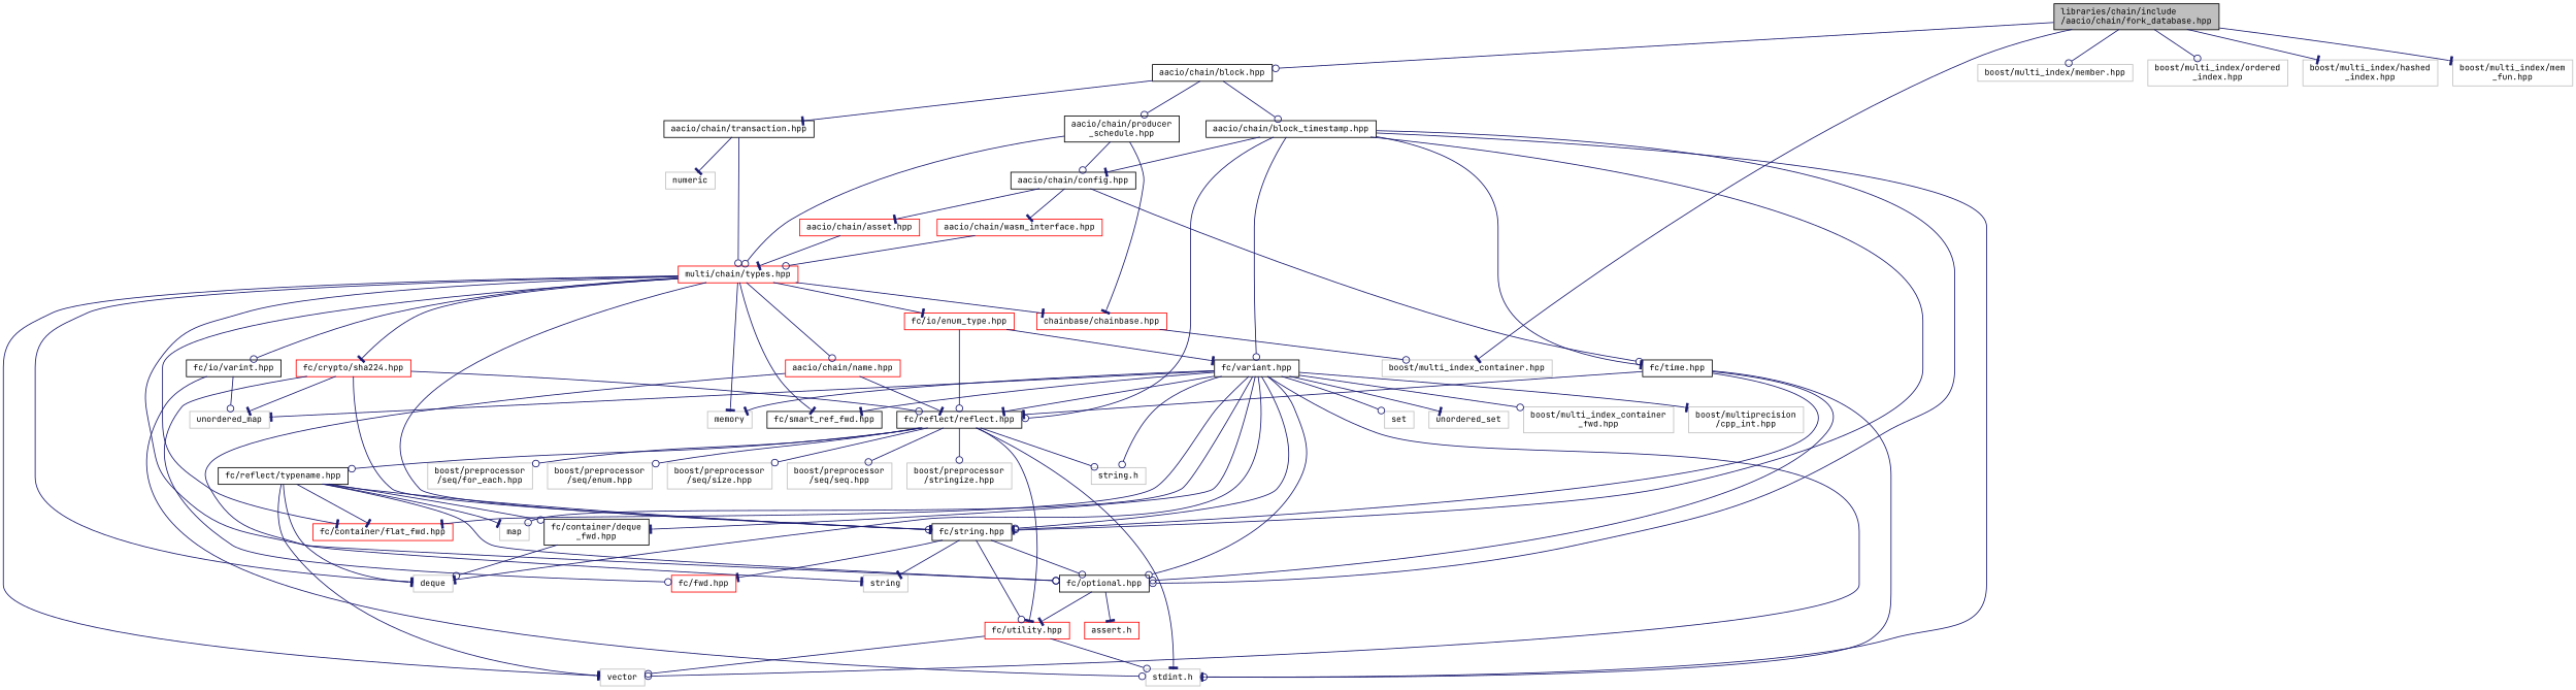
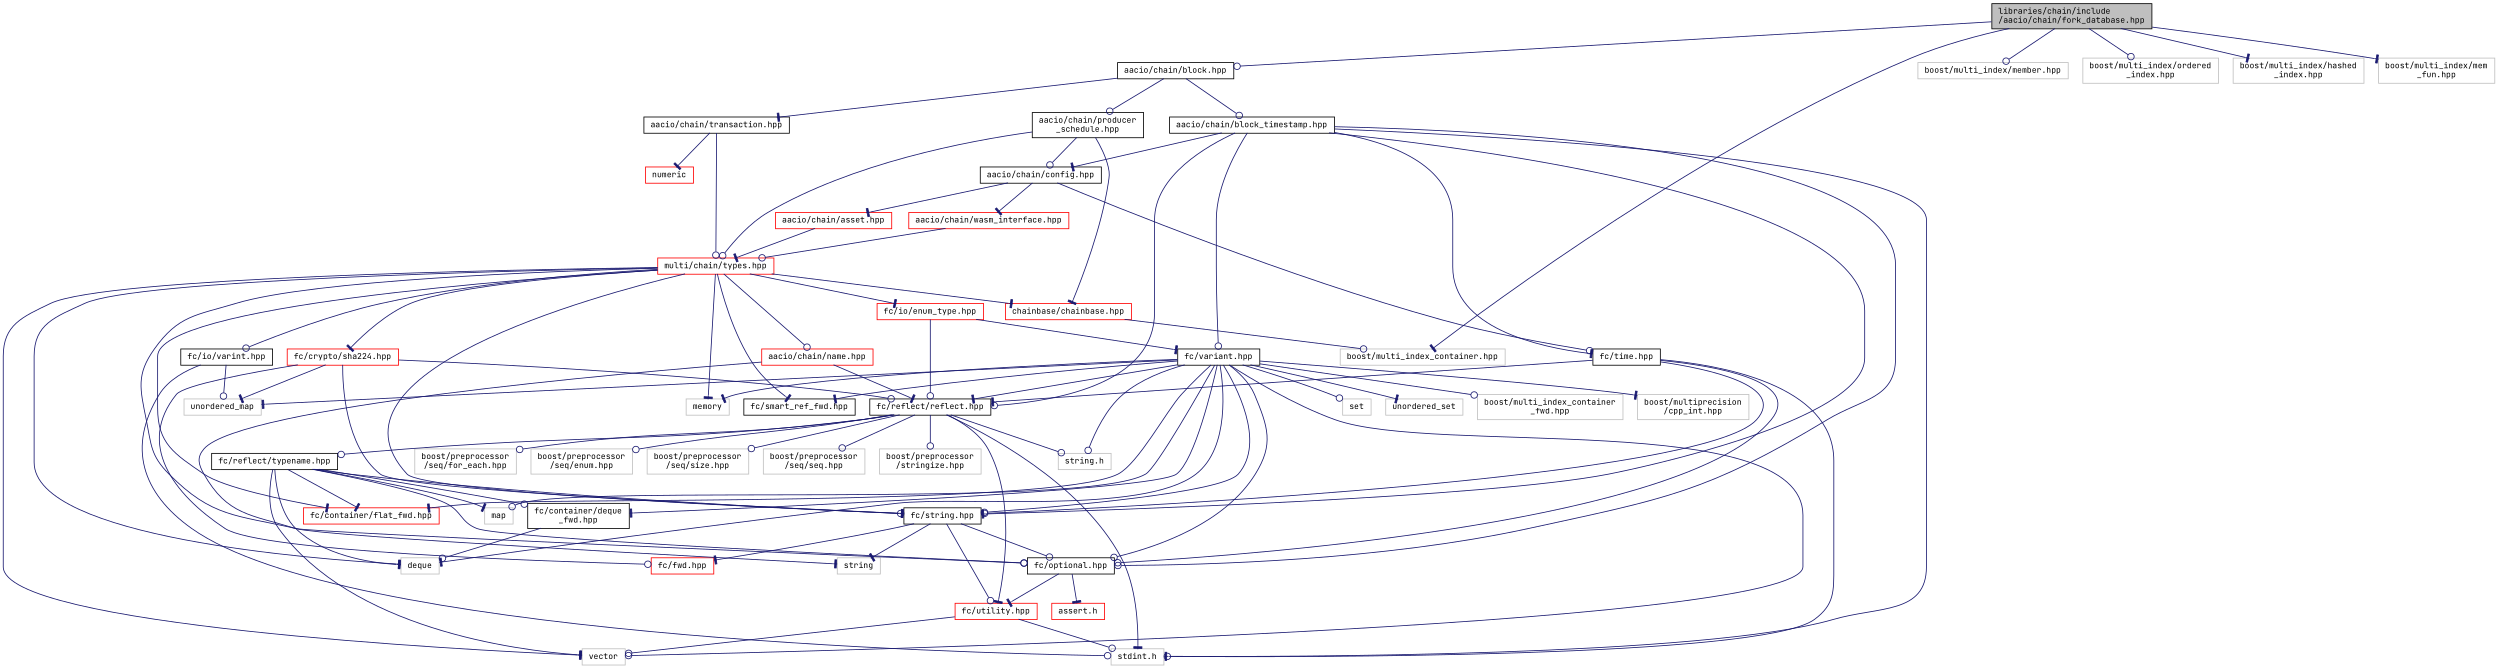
  digraph {
    fontname="JetBrains Mono"
    node [color=grey75 fillcolor=white fontname="JetBrains Mono" fontsize=10 shape=record style=filled]
    edge [arrowhead=odot color=midnightblue fontname="JetBrains Mono" fontsize=10 labelfontname=Helvetica labelfontsize=10 style=solid]
    n1 [color=black fillcolor=grey75 fontcolor=black height=0.2 label="libraries/chain/include\l/aacio/chain/fork_database.hpp" width=0.4]
    n2 [color=black height=0.2 label="aacio/chain/block.hpp" width=0.4]
    n3 [height=0.2 label="boost/multi_index_container.hpp" width=0.4]
    n4 [height=0.2 label="boost/multi_index/member.hpp" width=0.4]
    n5 [height=0.2 label="boost/multi_index/ordered\l_index.hpp" width=0.4]
    n6 [height=0.2 label="boost/multi_index/hashed\l_index.hpp" width=0.4]
    n7 [height=0.2 label="boost/multi_index/mem\l_fun.hpp" width=0.4]
    n8 [color=black height=0.2 label="aacio/chain/block_timestamp.hpp" width=0.4]
    n9 [color=black height=0.2 label="aacio/chain/transaction.hpp" width=0.4]
    n10 [color=black height=0.2 label="aacio/chain/producer\l_schedule.hpp" width=0.4]
    n11 [color=black height=0.2 label="aacio/chain/config.hpp" width=0.4]
    n12 [color=black height=0.2 label="fc/reflect/reflect.hpp" width=0.4]
    n13 [height=0.2 label="stdint.h" width=0.4]
    n14 [color=black height=0.2 label="fc/string.hpp" width=0.4]
    n15 [color=black height=0.2 label="fc/optional.hpp" width=0.4]
    n16 [color=black height=0.2 label="fc/variant.hpp" width=0.4]
    n17 [color=black height=0.2 label="fc/time.hpp" width=0.4]
    n18 [color=red height=0.2 label="multi/chain/types.hpp" width=0.4]
-   n19 [height=0.2 label=numeric width=0.4]
+   n19 [color=red height=0.2 label=numeric width=0.4]
    n20 [color=red height=0.2 label="chainbase/chainbase.hpp" width=0.4]
    n21 [color=red height=0.2 label="aacio/chain/asset.hpp" width=0.4]
    n22 [color=red height=0.2 label="aacio/chain/wasm_interface.hpp" width=0.4]
    n23 [color=red height=0.2 label="fc/utility.hpp" width=0.4]
    n24 [height=0.2 label="boost/preprocessor\l/seq/for_each.hpp" width=0.4]
    n25 [height=0.2 label="boost/preprocessor\l/seq/enum.hpp" width=0.4]
    n26 [height=0.2 label="boost/preprocessor\l/seq/size.hpp" width=0.4]
    n27 [height=0.2 label="boost/preprocessor\l/seq/seq.hpp" width=0.4]
    n28 [height=0.2 label="boost/preprocessor\l/stringize.hpp" width=0.4]
    n29 [height=0.2 label="string.h" width=0.4]
    n30 [color=black height=0.2 label="fc/reflect/typename.hpp" width=0.4]
    n31 [height=0.2 label=string width=0.4]
    n32 [color=red height=0.2 label="fc/fwd.hpp" width=0.4]
    n33 [color=red height=0.2 label="assert.h" width=0.4]
    n34 [height=0.2 label=vector width=0.4]
    n35 [height=0.2 label=deque width=0.4]
    n36 [color=red height=0.2 label="fc/container/flat_fwd.hpp" width=0.4]
    n37 [height=0.2 label=memory width=0.4]
    n38 [color=black height=0.2 label="fc/smart_ref_fwd.hpp" width=0.4]
    n39 [height=0.2 label=map width=0.4]
    n40 [color=black height=0.2 label="fc/container/deque\l_fwd.hpp" width=0.4]
    n41 [height=0.2 label=unordered_map width=0.4]
    n42 [height=0.2 label=set width=0.4]
    n43 [height=0.2 label=unordered_set width=0.4]
    n44 [height=0.2 label="boost/multi_index_container\l_fwd.hpp" width=0.4]
    n45 [height=0.2 label="boost/multiprecision\l/cpp_int.hpp" width=0.4]
    n46 [color=red height=0.2 label="aacio/chain/name.hpp" width=0.4]
    n47 [color=black height=0.2 label="fc/io/varint.hpp" width=0.4]
    n48 [color=red height=0.2 label="fc/io/enum_type.hpp" width=0.4]
    n49 [color=red height=0.2 label="fc/crypto/sha224.hpp" width=0.4]
    n1 -> n2
    n1 -> n3 [arrowhead=tee]
    n1 -> n4
    n1 -> n5
    n1 -> n6 [arrowhead=tee]
    n1 -> n7 [arrowhead=tee]
    n2 -> n8
    n2 -> n9 [arrowhead=tee]
    n2 -> n10
    n8 -> n11 [arrowhead=tee]
    n8 -> n12
    n8 -> n13 [arrowhead=tee]
    n8 -> n14 [arrowhead=tee]
    n8 -> n15
    n8 -> n16
    n8 -> n17 [arrowhead=tee]
    n9 -> n18
    n9 -> n19 [arrowhead=tee]
    n10 -> n11
    n10 -> n18
    n10 -> n20 [arrowhead=tee]
    n11 -> n17
    n11 -> n21 [arrowhead=tee]
    n11 -> n22 [arrowhead=tee]
    n12 -> n13 [arrowhead=tee]
    n12 -> n23 [arrowhead=tee]
    n12 -> n24
    n12 -> n25
    n12 -> n26
    n12 -> n27
    n12 -> n28
    n12 -> n29
    n12 -> n30
    n14 -> n15
    n14 -> n23
    n14 -> n31 [arrowhead=tee]
    n14 -> n32 [arrowhead=tee]
    n15 -> n23 [arrowhead=tee]
    n15 -> n33 [arrowhead=tee]
    n16 -> n12 [arrowhead=tee]
    n16 -> n14
    n16 -> n15
    n16 -> n29
    n16 -> n34
    n16 -> n35 [arrowhead=tee]
    n16 -> n36 [arrowhead=tee]
    n16 -> n37 [arrowhead=tee]
    n16 -> n38 [arrowhead=tee]
    n16 -> n39
    n16 -> n40 [arrowhead=tee]
    n16 -> n41 [arrowhead=tee]
    n16 -> n42
    n16 -> n43 [arrowhead=tee]
    n16 -> n44
    n16 -> n45 [arrowhead=tee]
    n17 -> n12 [arrowhead=tee]
    n17 -> n13
    n17 -> n14
    n17 -> n15
    n18 -> n14 [arrowhead=tee]
    n18 -> n15
    n18 -> n20 [arrowhead=tee]
    n18 -> n34 [arrowhead=tee]
    n18 -> n35 [arrowhead=tee]
    n18 -> n36 [arrowhead=tee]
    n18 -> n37 [arrowhead=tee]
    n18 -> n38 [arrowhead=tee]
    n18 -> n46
    n18 -> n47
    n18 -> n48 [arrowhead=tee]
    n18 -> n49 [arrowhead=tee]
    n20 -> n3
    n21 -> n18 [arrowhead=tee]
    n22 -> n18
    n23 -> n13
    n23 -> n34
    n30 -> n14
    n30 -> n15
    n30 -> n34 [arrowhead=tee]
    n30 -> n35 [arrowhead=tee]
    n30 -> n36 [arrowhead=tee]
    n30 -> n39 [arrowhead=tee]
    n30 -> n40
    n40 -> n35
    n46 -> n12 [arrowhead=tee]
    n46 -> n31 [arrowhead=tee]
    n47 -> n13
    n47 -> n41
    n48 -> n12
    n48 -> n16 [arrowhead=tee]
    n49 -> n12
    n49 -> n14 [arrowhead=tee]
    n49 -> n32
    n49 -> n41 [arrowhead=tee]
  }
